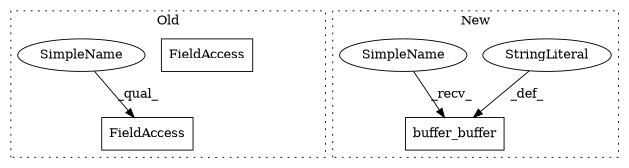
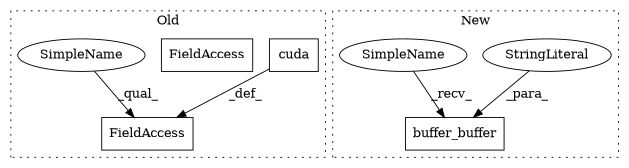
  digraph {
    node [a=32 l=6 s=3309 shape=box]
+   n1 [label=cuda s=3329]
    n2 [a=22 l=9 label=FieldAccess]
    n3 [a=22 l=12 label=FieldAccess s=3201]
    n4 [a=42 l=4 label=SimpleName shape=ellipse]
    n5 [l="16,1" label=buffer_buffer s="3382,3414"]
    n6 [a=45 label=StringLiteral s=3398 shape=ellipse]
    n7 [a=42 l=4 label=SimpleName s=3377 shape=ellipse]
    subgraph cluster_1 {
      label=Old
      style=dotted
+     n1
      n2
      n3
      n4
    }
    subgraph cluster_2 {
      label=New
      style=dotted
      n5
      n6
      n7
    }
+   n1 -> n2 [label=_def_]
    n4 -> n2 [label=_qual_]
-   n6 -> n5 [label=_def_]
+   n6 -> n5 [label=_para_]
    n7 -> n5 [label=_recv_]
  }
